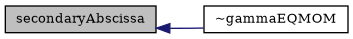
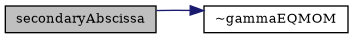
  digraph {
    rankdir=LR
    fontname="DejaVu Serif"
    node [color=black fontname="DejaVu Serif" fontsize=10 shape=record]
    n1 [fillcolor=grey75 fontcolor=black height=0.2 label=secondaryAbscissa style=filled width=0.4]
    n2 [height=0.2 label="~gammaEQMOM" width=0.4]
-   n1 -> n2 [color=midnightblue dir=back fontname="DejaVu Serif" fontsize=10 labelfontname=Helvetica labelfontsize=10 style=solid]
+   n2 -> n1 [color=midnightblue dir=back fontname="DejaVu Serif" fontsize=10 labelfontname=Helvetica labelfontsize=10 style=solid]
  }
